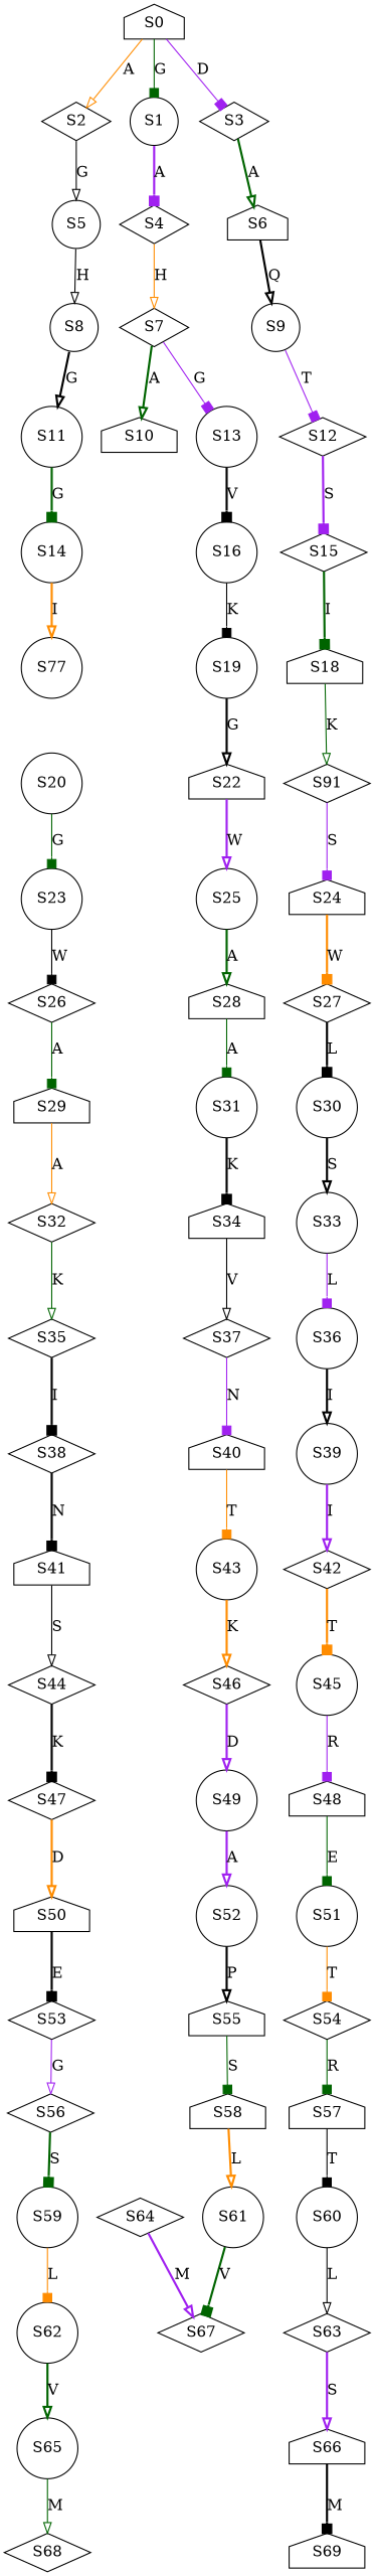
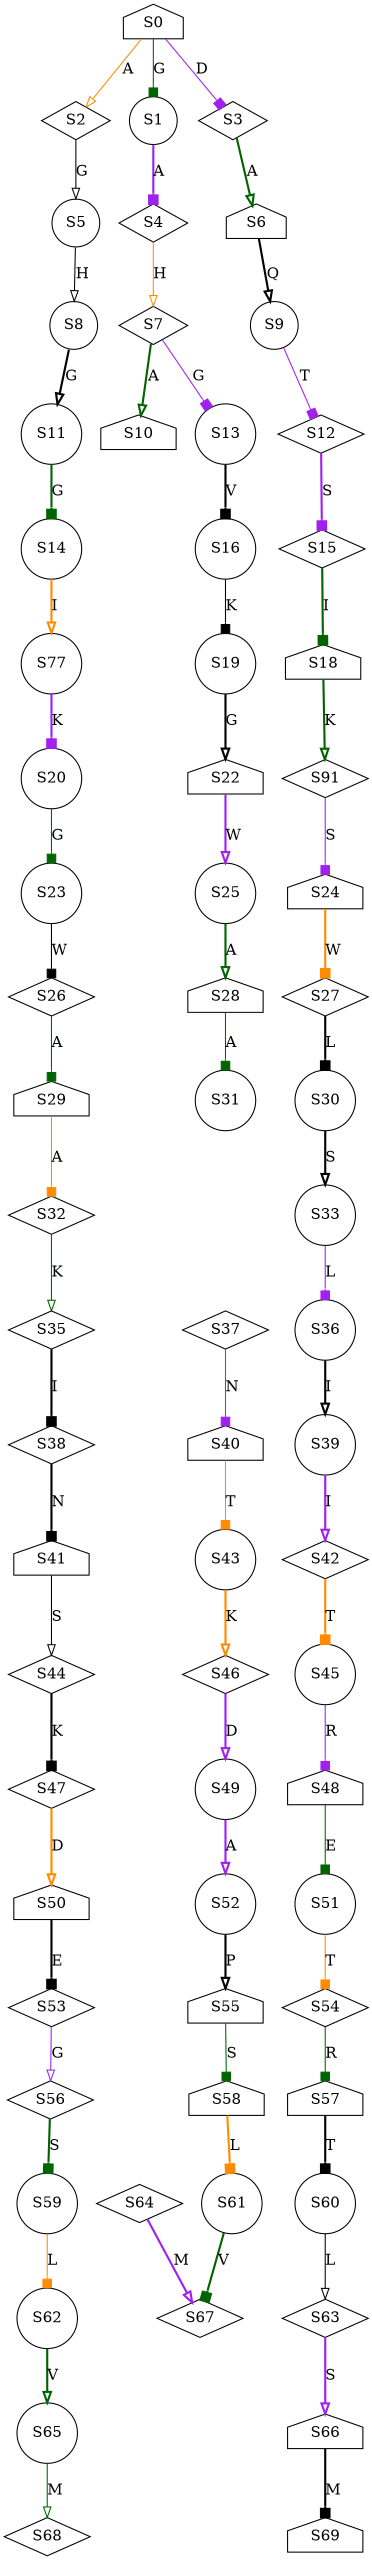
  strict digraph {
    node [shape=circle]
    edge [arrowhead=box color=black style=bold]
    S0 [shape=house]
    S1
    S2 [shape=diamond]
    S3 [shape=diamond]
    S4 [shape=diamond]
    S5
    S6 [shape=house]
    S7 [shape=diamond]
    S8
    S9
    S10 [shape=house]
    S13
    S11
    S12 [shape=diamond]
    S14
    S15 [shape=diamond]
    S16
    n18 [label=S77]
    S18 [shape=house]
    S19
    S20
    n22 [label=S91 shape=diamond]
    S22 [shape=house]
    S23
    S24 [shape=house]
    S25
    S26 [shape=diamond]
    S27 [shape=diamond]
    S28 [shape=house]
    S29 [shape=house]
    S30
    S31
    S32 [shape=diamond]
    S33
-   S34 [shape=house]
    S35 [shape=diamond]
    S36
    S37 [shape=diamond]
    S38 [shape=diamond]
    S39
    S40 [shape=house]
    S41 [shape=house]
    S42 [shape=diamond]
    S43
    S44 [shape=diamond]
    S45
    S46 [shape=diamond]
    S47 [shape=diamond]
    S48 [shape=house]
    S49
    S50 [shape=house]
    S51
    S52
    S53 [shape=diamond]
    S54 [shape=diamond]
    S55 [shape=house]
    S56 [shape=diamond]
    S57 [shape=house]
    S58 [shape=house]
    S59
    S60
    S61
    S62
    S63 [shape=diamond]
    S67 [shape=diamond]
    S65
    S66 [shape=house]
    S64 [shape=diamond]
    S68 [shape=diamond]
    S69 [shape=house]
    S0 -> S1 [color=darkgreen label=G style=solid]
    S0 -> S2 [arrowhead=onormal color=darkorange label=A style=solid]
    S0 -> S3 [color=purple label=D style=solid]
    S1 -> S4 [color=purple label=A]
    S2 -> S5 [arrowhead=onormal label=G style=solid]
    S3 -> S6 [arrowhead=onormal color=darkgreen label=A]
    S4 -> S7 [arrowhead=onormal color=darkorange label=H style=solid]
    S5 -> S8 [arrowhead=onormal label=H style=solid]
    S6 -> S9 [arrowhead=onormal label=Q]
    S7 -> S10 [arrowhead=onormal color=darkgreen label=A]
    S7 -> S13 [color=purple label=G style=solid]
    S8 -> S11 [arrowhead=onormal label=G]
    S9 -> S12 [color=purple label=T style=solid]
    S13 -> S16 [label=V]
    S11 -> S14 [color=darkgreen label=G]
    S12 -> S15 [color=purple label=S]
    S14 -> n18 [arrowhead=onormal color=darkorange label=I]
    S15 -> S18 [color=darkgreen label=I]
    S16 -> S19 [label=K style=solid]
-   S18 -> n22 [arrowhead=onormal color=darkgreen label=K style=solid]
+   n18 -> S20 [color=purple label=K]
+   S18 -> n22 [arrowhead=onormal color=darkgreen label=K]
    S19 -> S22 [arrowhead=onormal label=G]
    S20 -> S23 [color=darkgreen label=G style=solid]
    n22 -> S24 [color=purple label=S style=solid]
    S22 -> S25 [arrowhead=onormal color=purple label=W]
    S23 -> S26 [label=W style=solid]
    S24 -> S27 [color=darkorange label=W]
    S25 -> S28 [arrowhead=onormal color=darkgreen label=A]
    S26 -> S29 [color=darkgreen label=A style=solid]
    S27 -> S30 [label=L]
    S28 -> S31 [color=darkgreen label=A style=solid]
-   S29 -> S32 [arrowhead=onormal color=darkorange label=A style=solid]
+   S29 -> S32 [color=darkorange label=A style=solid]
    S30 -> S33 [arrowhead=onormal label=S]
-   S31 -> S34 [label=K]
    S32 -> S35 [arrowhead=onormal color=darkgreen label=K style=solid]
    S33 -> S36 [color=purple label=L style=solid]
-   S34 -> S37 [arrowhead=onormal label=V style=solid]
    S35 -> S38 [label=I]
    S36 -> S39 [arrowhead=onormal label=I]
    S37 -> S40 [color=purple label=N style=solid]
    S38 -> S41 [label=N]
    S39 -> S42 [arrowhead=onormal color=purple label=I]
    S40 -> S43 [color=darkorange label=T style=solid]
    S41 -> S44 [arrowhead=onormal label=S style=solid]
    S42 -> S45 [color=darkorange label=T]
    S43 -> S46 [arrowhead=onormal color=darkorange label=K]
    S44 -> S47 [label=K]
    S45 -> S48 [color=purple label=R style=solid]
    S46 -> S49 [arrowhead=onormal color=purple label=D]
    S47 -> S50 [arrowhead=onormal color=darkorange label=D]
    S48 -> S51 [color=darkgreen label=E style=solid]
    S49 -> S52 [arrowhead=onormal color=purple label=A]
    S50 -> S53 [label=E]
    S51 -> S54 [color=darkorange label=T style=solid]
    S52 -> S55 [arrowhead=onormal label=P]
    S53 -> S56 [arrowhead=onormal color=purple label=G style=solid]
    S54 -> S57 [color=darkgreen label=R style=solid]
    S55 -> S58 [color=darkgreen label=S style=solid]
    S56 -> S59 [color=darkgreen label=S]
-   S57 -> S60 [label=T style=solid]
-   S58 -> S61 [arrowhead=onormal color=darkorange label=L]
+   S57 -> S60 [label=T]
+   S58 -> S61 [color=darkorange label=L]
    S59 -> S62 [color=darkorange label=L style=solid]
    S60 -> S63 [arrowhead=onormal label=L style=solid]
    S61 -> S67 [color=darkgreen label=V]
    S62 -> S65 [arrowhead=onormal color=darkgreen label=V]
    S63 -> S66 [arrowhead=onormal color=purple label=S]
    S65 -> S68 [arrowhead=onormal color=darkgreen label=M style=solid]
    S66 -> S69 [label=M]
    S64 -> S67 [arrowhead=onormal color=purple label=M]
  }
